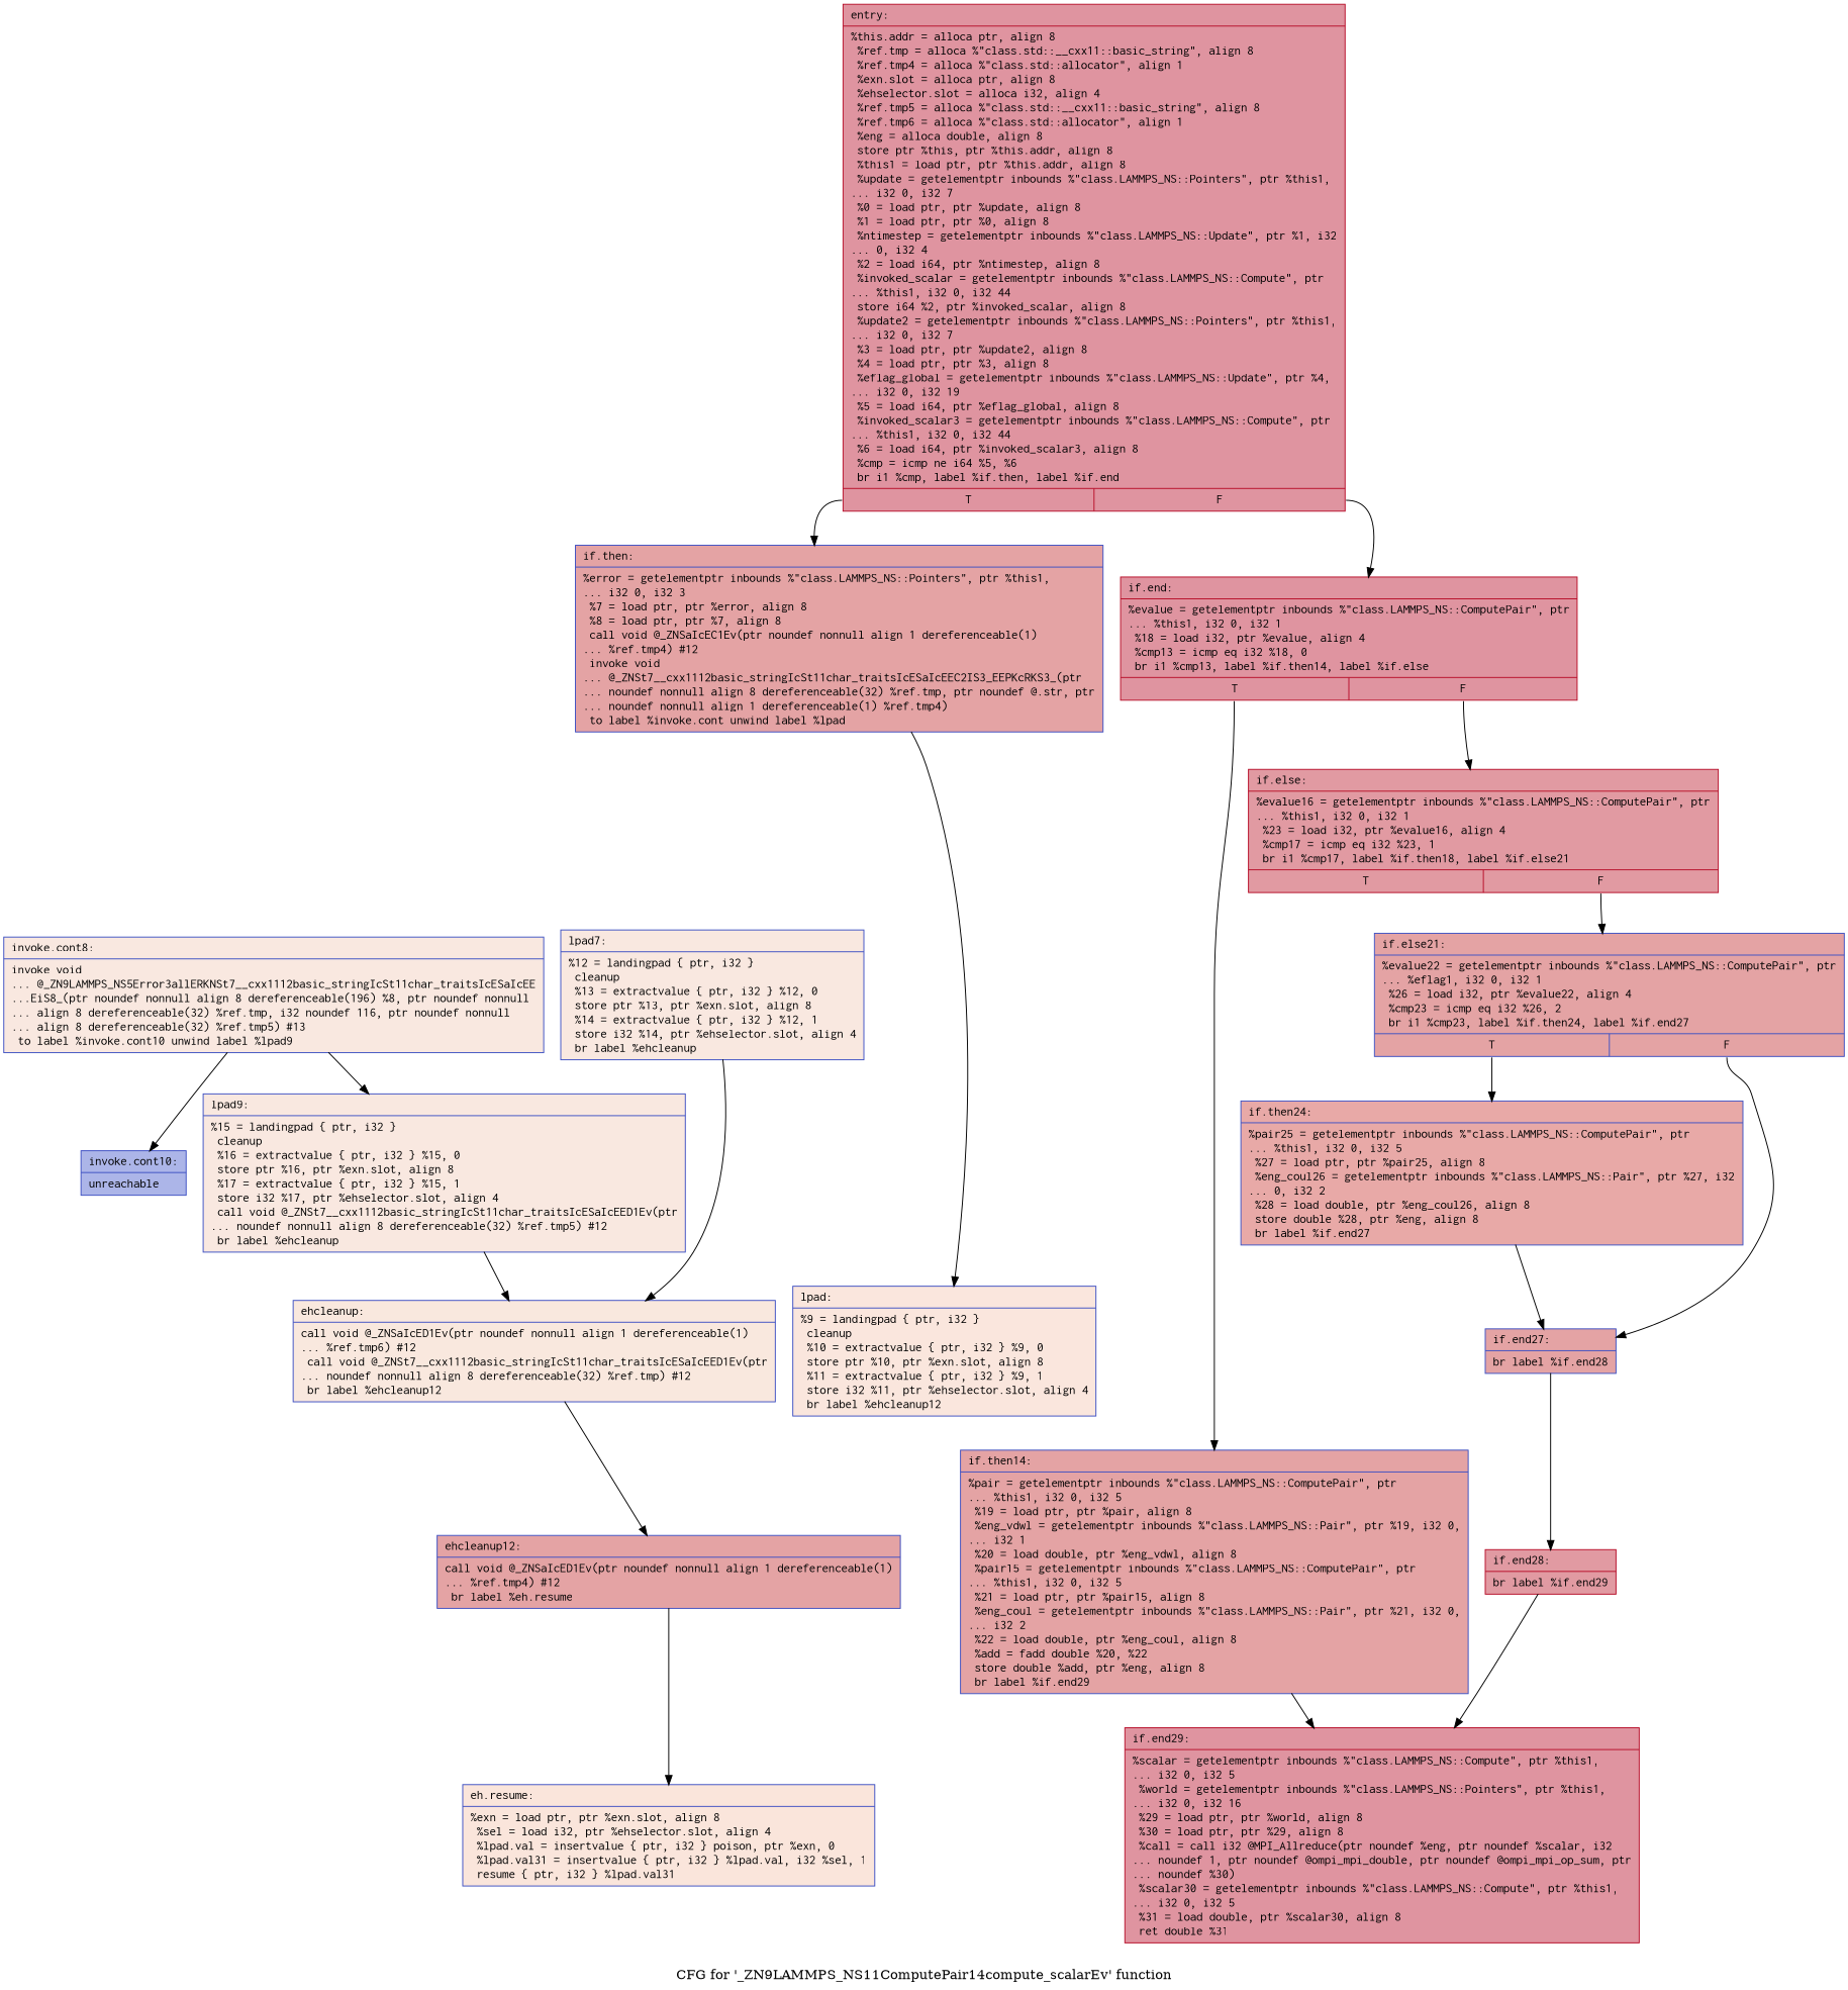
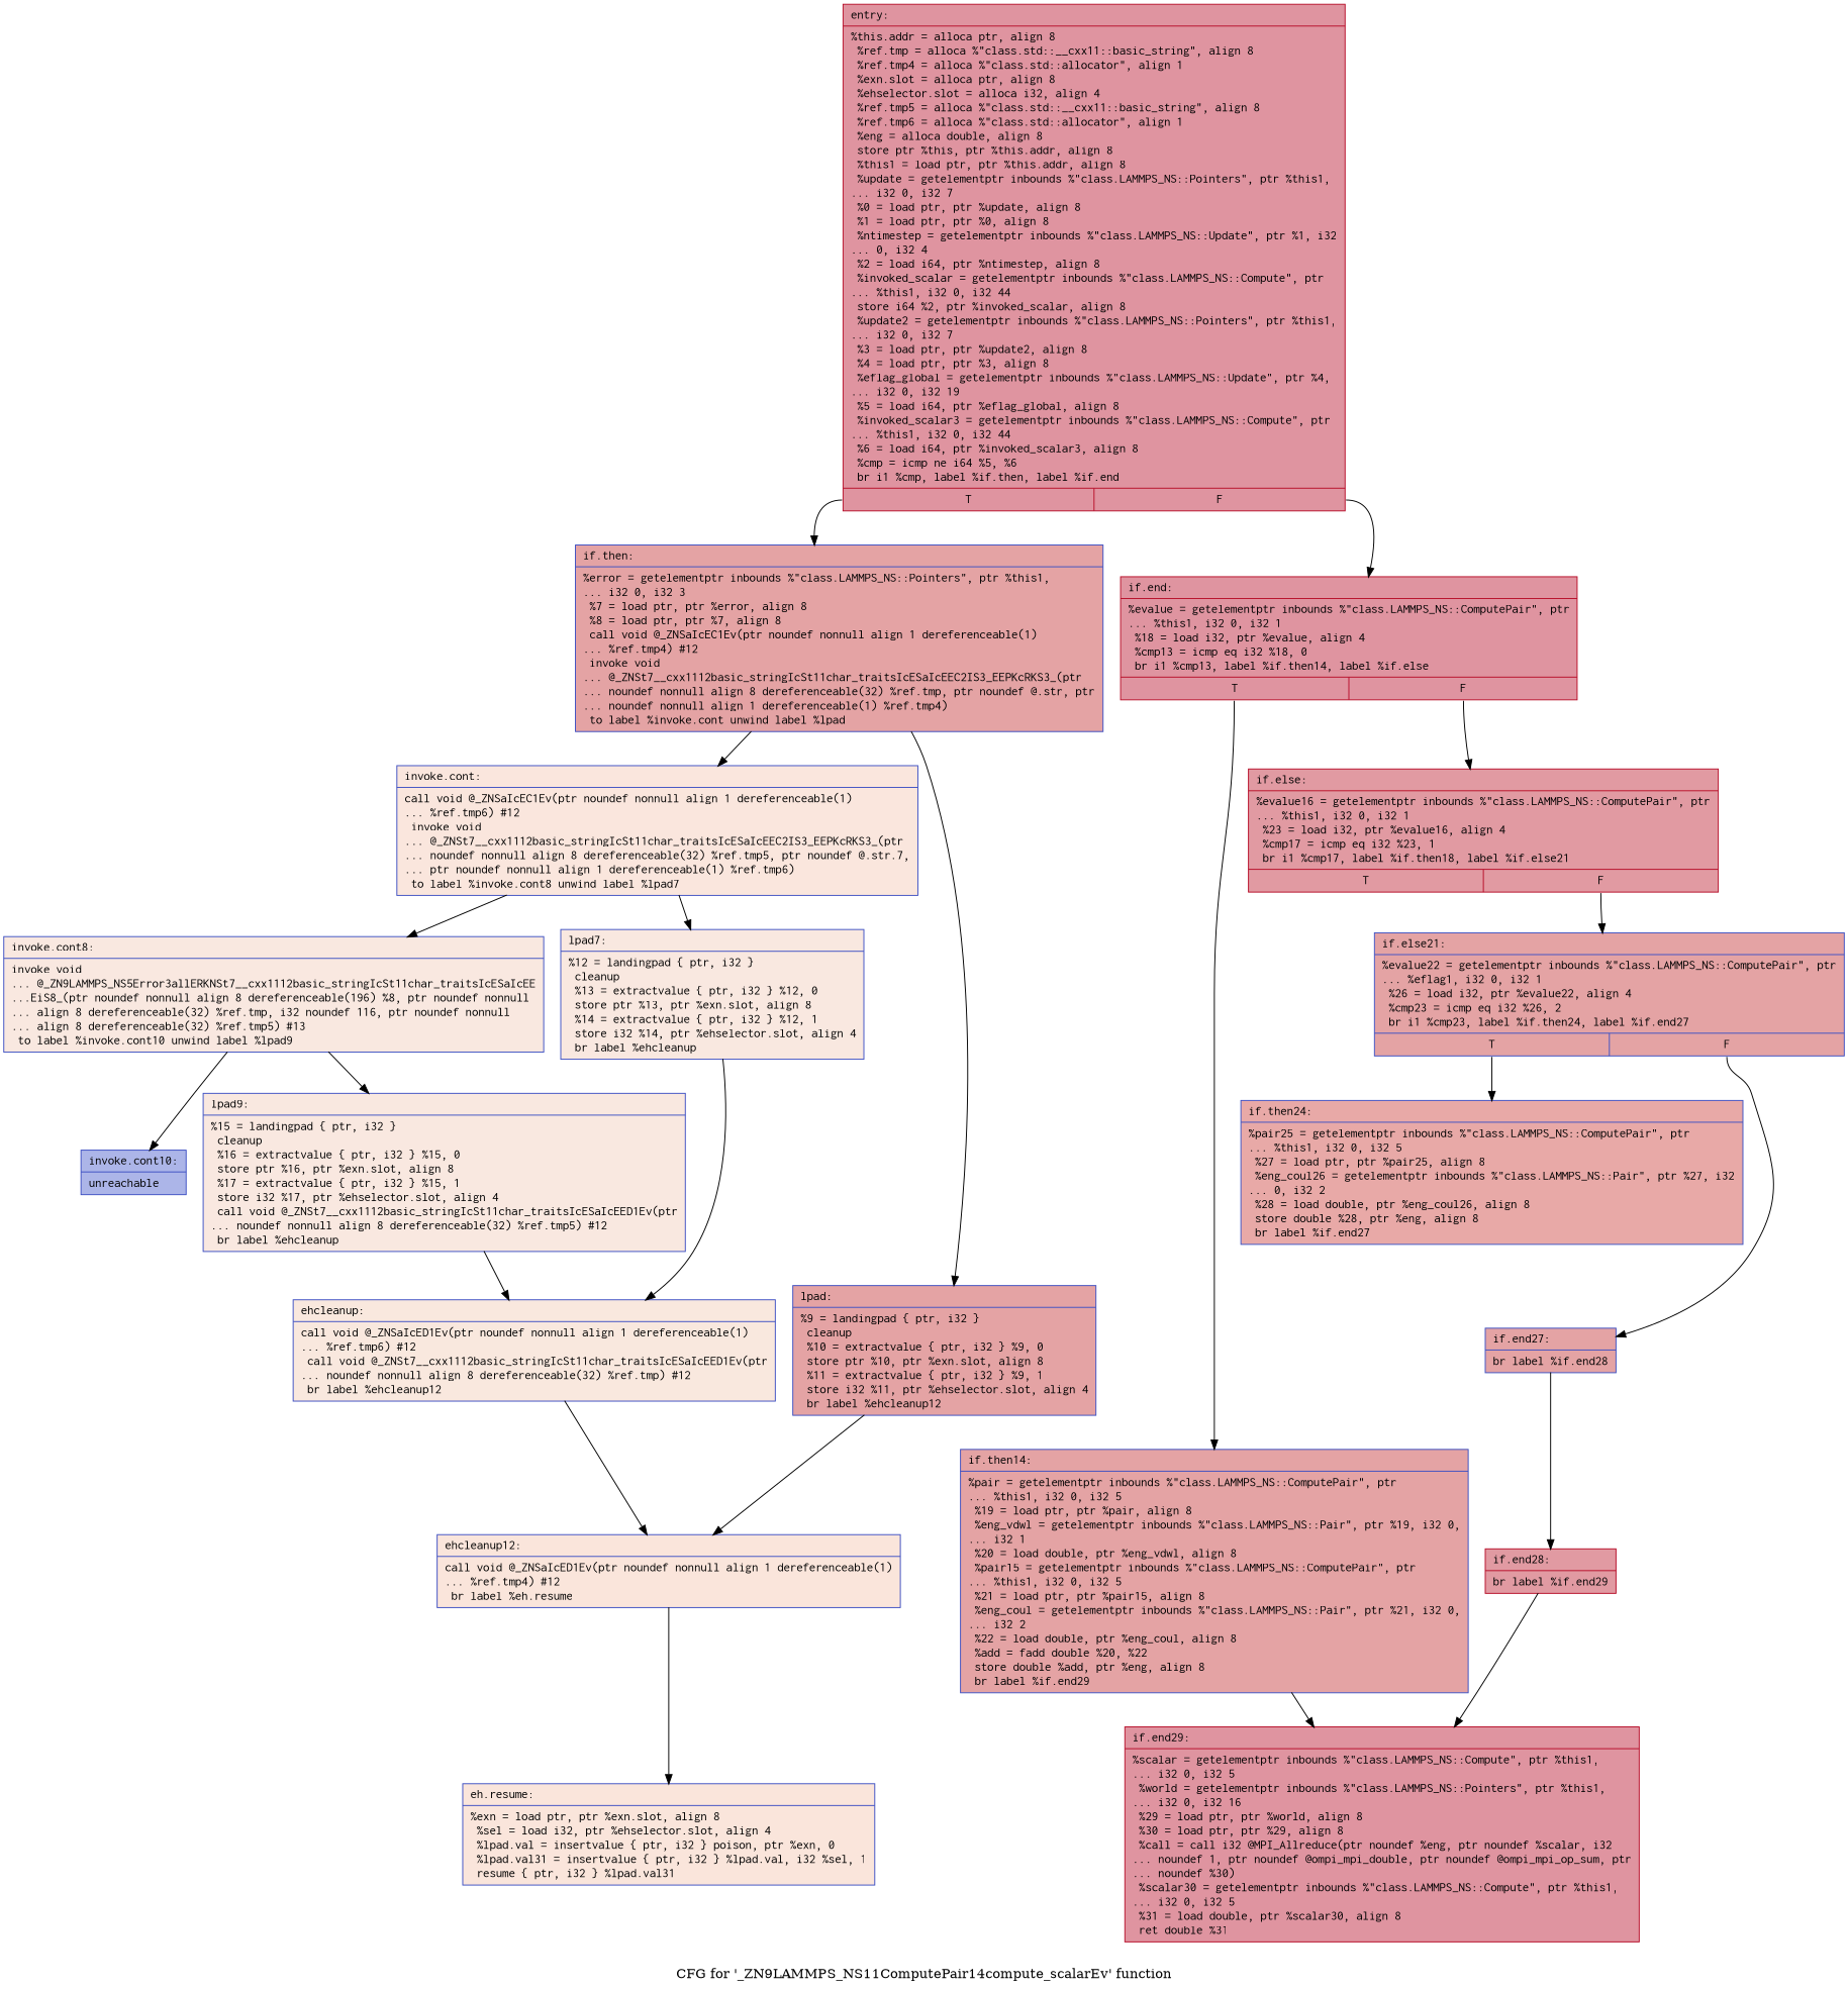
  digraph {
    label="CFG for '_ZN9LAMMPS_NS11ComputePair14compute_scalarEv' function"
    node [color="#3d50c3ff" fillcolor="#c32e3170" fontname=Courier shape=record style=filled]
    n1 [color="#b70d28ff" fillcolor="#b70d2870" label="{entry:\l|  %this.addr = alloca ptr, align 8\l  %ref.tmp = alloca %\"class.std::__cxx11::basic_string\", align 8\l  %ref.tmp4 = alloca %\"class.std::allocator\", align 1\l  %exn.slot = alloca ptr, align 8\l  %ehselector.slot = alloca i32, align 4\l  %ref.tmp5 = alloca %\"class.std::__cxx11::basic_string\", align 8\l  %ref.tmp6 = alloca %\"class.std::allocator\", align 1\l  %eng = alloca double, align 8\l  store ptr %this, ptr %this.addr, align 8\l  %this1 = load ptr, ptr %this.addr, align 8\l  %update = getelementptr inbounds %\"class.LAMMPS_NS::Pointers\", ptr %this1,\l... i32 0, i32 7\l  %0 = load ptr, ptr %update, align 8\l  %1 = load ptr, ptr %0, align 8\l  %ntimestep = getelementptr inbounds %\"class.LAMMPS_NS::Update\", ptr %1, i32\l... 0, i32 4\l  %2 = load i64, ptr %ntimestep, align 8\l  %invoked_scalar = getelementptr inbounds %\"class.LAMMPS_NS::Compute\", ptr\l... %this1, i32 0, i32 44\l  store i64 %2, ptr %invoked_scalar, align 8\l  %update2 = getelementptr inbounds %\"class.LAMMPS_NS::Pointers\", ptr %this1,\l... i32 0, i32 7\l  %3 = load ptr, ptr %update2, align 8\l  %4 = load ptr, ptr %3, align 8\l  %eflag_global = getelementptr inbounds %\"class.LAMMPS_NS::Update\", ptr %4,\l... i32 0, i32 19\l  %5 = load i64, ptr %eflag_global, align 8\l  %invoked_scalar3 = getelementptr inbounds %\"class.LAMMPS_NS::Compute\", ptr\l... %this1, i32 0, i32 44\l  %6 = load i64, ptr %invoked_scalar3, align 8\l  %cmp = icmp ne i64 %5, %6\l  br i1 %cmp, label %if.then, label %if.end\l|{<s0>T|<s1>F}}"]
    n2 [label="{if.then:\l|  %error = getelementptr inbounds %\"class.LAMMPS_NS::Pointers\", ptr %this1,\l... i32 0, i32 3\l  %7 = load ptr, ptr %error, align 8\l  %8 = load ptr, ptr %7, align 8\l  call void @_ZNSaIcEC1Ev(ptr noundef nonnull align 1 dereferenceable(1)\l... %ref.tmp4) #12\l  invoke void\l... @_ZNSt7__cxx1112basic_stringIcSt11char_traitsIcESaIcEEC2IS3_EEPKcRKS3_(ptr\l... noundef nonnull align 8 dereferenceable(32) %ref.tmp, ptr noundef @.str, ptr\l... noundef nonnull align 1 dereferenceable(1) %ref.tmp4)\l          to label %invoke.cont unwind label %lpad\l}"]
    n3 [color="#b70d28ff" fillcolor="#b70d2870" label="{if.end:\l|  %evalue = getelementptr inbounds %\"class.LAMMPS_NS::ComputePair\", ptr\l... %this1, i32 0, i32 1\l  %18 = load i32, ptr %evalue, align 4\l  %cmp13 = icmp eq i32 %18, 0\l  br i1 %cmp13, label %if.then14, label %if.else\l|{<s0>T|<s1>F}}"]
-   n5 [fillcolor="#f3c7b170" label="{lpad:\l|  %9 = landingpad \{ ptr, i32 \}\l          cleanup\l  %10 = extractvalue \{ ptr, i32 \} %9, 0\l  store ptr %10, ptr %exn.slot, align 8\l  %11 = extractvalue \{ ptr, i32 \} %9, 1\l  store i32 %11, ptr %ehselector.slot, align 4\l  br label %ehcleanup12\l}"]
+   n4 [fillcolor="#f3c7b170" label="{invoke.cont:\l|  call void @_ZNSaIcEC1Ev(ptr noundef nonnull align 1 dereferenceable(1)\l... %ref.tmp6) #12\l  invoke void\l... @_ZNSt7__cxx1112basic_stringIcSt11char_traitsIcESaIcEEC2IS3_EEPKcRKS3_(ptr\l... noundef nonnull align 8 dereferenceable(32) %ref.tmp5, ptr noundef @.str.7,\l... ptr noundef nonnull align 1 dereferenceable(1) %ref.tmp6)\l          to label %invoke.cont8 unwind label %lpad7\l}"]
+   n5 [label="{lpad:\l|  %9 = landingpad \{ ptr, i32 \}\l          cleanup\l  %10 = extractvalue \{ ptr, i32 \} %9, 0\l  store ptr %10, ptr %exn.slot, align 8\l  %11 = extractvalue \{ ptr, i32 \} %9, 1\l  store i32 %11, ptr %ehselector.slot, align 4\l  br label %ehcleanup12\l}"]
    n6 [label="{if.then14:\l|  %pair = getelementptr inbounds %\"class.LAMMPS_NS::ComputePair\", ptr\l... %this1, i32 0, i32 5\l  %19 = load ptr, ptr %pair, align 8\l  %eng_vdwl = getelementptr inbounds %\"class.LAMMPS_NS::Pair\", ptr %19, i32 0,\l... i32 1\l  %20 = load double, ptr %eng_vdwl, align 8\l  %pair15 = getelementptr inbounds %\"class.LAMMPS_NS::ComputePair\", ptr\l... %this1, i32 0, i32 5\l  %21 = load ptr, ptr %pair15, align 8\l  %eng_coul = getelementptr inbounds %\"class.LAMMPS_NS::Pair\", ptr %21, i32 0,\l... i32 2\l  %22 = load double, ptr %eng_coul, align 8\l  %add = fadd double %20, %22\l  store double %add, ptr %eng, align 8\l  br label %if.end29\l}"]
    n7 [color="#b70d28ff" fillcolor="#bb1b2c70" label="{if.else:\l|  %evalue16 = getelementptr inbounds %\"class.LAMMPS_NS::ComputePair\", ptr\l... %this1, i32 0, i32 1\l  %23 = load i32, ptr %evalue16, align 4\l  %cmp17 = icmp eq i32 %23, 1\l  br i1 %cmp17, label %if.then18, label %if.else21\l|{<s0>T|<s1>F}}"]
    n8 [fillcolor="#f1ccb870" label="{invoke.cont8:\l|  invoke void\l... @_ZN9LAMMPS_NS5Error3allERKNSt7__cxx1112basic_stringIcSt11char_traitsIcESaIcEE\l...EiS8_(ptr noundef nonnull align 8 dereferenceable(196) %8, ptr noundef nonnull\l... align 8 dereferenceable(32) %ref.tmp, i32 noundef 116, ptr noundef nonnull\l... align 8 dereferenceable(32) %ref.tmp5) #13\l          to label %invoke.cont10 unwind label %lpad9\l}"]
    n9 [fillcolor="#f1ccb870" label="{lpad7:\l|  %12 = landingpad \{ ptr, i32 \}\l          cleanup\l  %13 = extractvalue \{ ptr, i32 \} %12, 0\l  store ptr %13, ptr %exn.slot, align 8\l  %14 = extractvalue \{ ptr, i32 \} %12, 1\l  store i32 %14, ptr %ehselector.slot, align 4\l  br label %ehcleanup\l}"]
-   n10 [label="{ehcleanup12:\l|  call void @_ZNSaIcED1Ev(ptr noundef nonnull align 1 dereferenceable(1)\l... %ref.tmp4) #12\l  br label %eh.resume\l}"]
+   n10 [fillcolor="#f4c5ad70" label="{ehcleanup12:\l|  call void @_ZNSaIcED1Ev(ptr noundef nonnull align 1 dereferenceable(1)\l... %ref.tmp4) #12\l  br label %eh.resume\l}"]
    n11 [color="#b70d28ff" fillcolor="#b70d2870" label="{if.end29:\l|  %scalar = getelementptr inbounds %\"class.LAMMPS_NS::Compute\", ptr %this1,\l... i32 0, i32 5\l  %world = getelementptr inbounds %\"class.LAMMPS_NS::Pointers\", ptr %this1,\l... i32 0, i32 16\l  %29 = load ptr, ptr %world, align 8\l  %30 = load ptr, ptr %29, align 8\l  %call = call i32 @MPI_Allreduce(ptr noundef %eng, ptr noundef %scalar, i32\l... noundef 1, ptr noundef @ompi_mpi_double, ptr noundef @ompi_mpi_op_sum, ptr\l... noundef %30)\l  %scalar30 = getelementptr inbounds %\"class.LAMMPS_NS::Compute\", ptr %this1,\l... i32 0, i32 5\l  %31 = load double, ptr %scalar30, align 8\l  ret double %31\l}"]
    n12 [label="{if.else21:\l|  %evalue22 = getelementptr inbounds %\"class.LAMMPS_NS::ComputePair\", ptr\l... %eflag1, i32 0, i32 1\l  %26 = load i32, ptr %evalue22, align 4\l  %cmp23 = icmp eq i32 %26, 2\l  br i1 %cmp23, label %if.then24, label %if.end27\l|{<s0>T|<s1>F}}"]
    n13 [fillcolor="#4358cb70" label="{invoke.cont10:\l|  unreachable\l}"]
    n14 [fillcolor="#f1ccb870" label="{lpad9:\l|  %15 = landingpad \{ ptr, i32 \}\l          cleanup\l  %16 = extractvalue \{ ptr, i32 \} %15, 0\l  store ptr %16, ptr %exn.slot, align 8\l  %17 = extractvalue \{ ptr, i32 \} %15, 1\l  store i32 %17, ptr %ehselector.slot, align 4\l  call void @_ZNSt7__cxx1112basic_stringIcSt11char_traitsIcESaIcEED1Ev(ptr\l... noundef nonnull align 8 dereferenceable(32) %ref.tmp5) #12\l  br label %ehcleanup\l}"]
    n15 [fillcolor="#f2cab570" label="{ehcleanup:\l|  call void @_ZNSaIcED1Ev(ptr noundef nonnull align 1 dereferenceable(1)\l... %ref.tmp6) #12\l  call void @_ZNSt7__cxx1112basic_stringIcSt11char_traitsIcESaIcEED1Ev(ptr\l... noundef nonnull align 8 dereferenceable(32) %ref.tmp) #12\l  br label %ehcleanup12\l}"]
    n16 [fillcolor="#f4c5ad70" label="{eh.resume:\l|  %exn = load ptr, ptr %exn.slot, align 8\l  %sel = load i32, ptr %ehselector.slot, align 4\l  %lpad.val = insertvalue \{ ptr, i32 \} poison, ptr %exn, 0\l  %lpad.val31 = insertvalue \{ ptr, i32 \} %lpad.val, i32 %sel, 1\l  resume \{ ptr, i32 \} %lpad.val31\l}"]
    n17 [fillcolor="#ca3b3770" label="{if.then24:\l|  %pair25 = getelementptr inbounds %\"class.LAMMPS_NS::ComputePair\", ptr\l... %this1, i32 0, i32 5\l  %27 = load ptr, ptr %pair25, align 8\l  %eng_coul26 = getelementptr inbounds %\"class.LAMMPS_NS::Pair\", ptr %27, i32\l... 0, i32 2\l  %28 = load double, ptr %eng_coul26, align 8\l  store double %28, ptr %eng, align 8\l  br label %if.end27\l}"]
    n18 [label="{if.end27:\l|  br label %if.end28\l}"]
    n19 [color="#b70d28ff" fillcolor="#bb1b2c70" label="{if.end28:\l|  br label %if.end29\l}"]
    n1 -> n2 [tailport=s0]
    n1 -> n3 [tailport=s1]
+   n2 -> n4
    n2 -> n5
    n3 -> n6 [tailport=s0]
    n3 -> n7 [tailport=s1]
+   n4 -> n8
+   n4 -> n9
+   n5 -> n10
    n6 -> n11
    n7 -> n12 [tailport=s1]
    n8 -> n13
    n8 -> n14
    n9 -> n15
    n10 -> n16
    n12 -> n17 [tailport=s0]
    n12 -> n18 [tailport=s1]
    n14 -> n15
    n15 -> n10
-   n17 -> n18
    n18 -> n19
    n19 -> n11
  }
